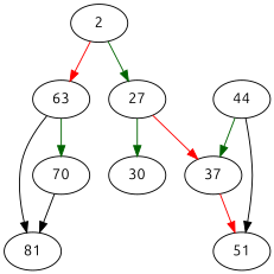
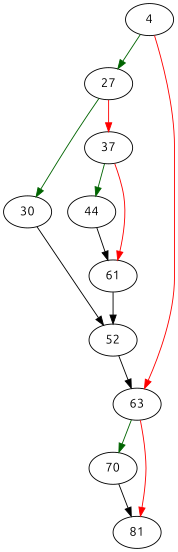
  strict digraph {
    fontname=Ubuntu
    node [fontname=Ubuntu]
    edge [fontname=Ubuntu]
-   2 [entry=true]
+   2 [entry=true label=4]
    27
    n3 [label=63]
    30
    37
    70
    81
+   52
    44
-   51
+   51 [label=61]
    2 -> 27 [color=darkgreen cond=true]
    2 -> n3 [color=red cond=false]
    27 -> 30 [color=darkgreen cond=true]
    27 -> 37 [color=red cond=false]
    n3 -> 70 [color=darkgreen cond=true]
-   n3 -> 81 [color=black cond=false]
-   44 -> 37 [color=darkgreen cond=true]
+   n3 -> 81 [color=red cond=false]
+   30 -> 52
+   37 -> 44 [color=darkgreen cond=true]
    37 -> 51 [color=red cond=false]
    70 -> 81
+   52 -> n3
    44 -> 51
+   51 -> 52
  }
